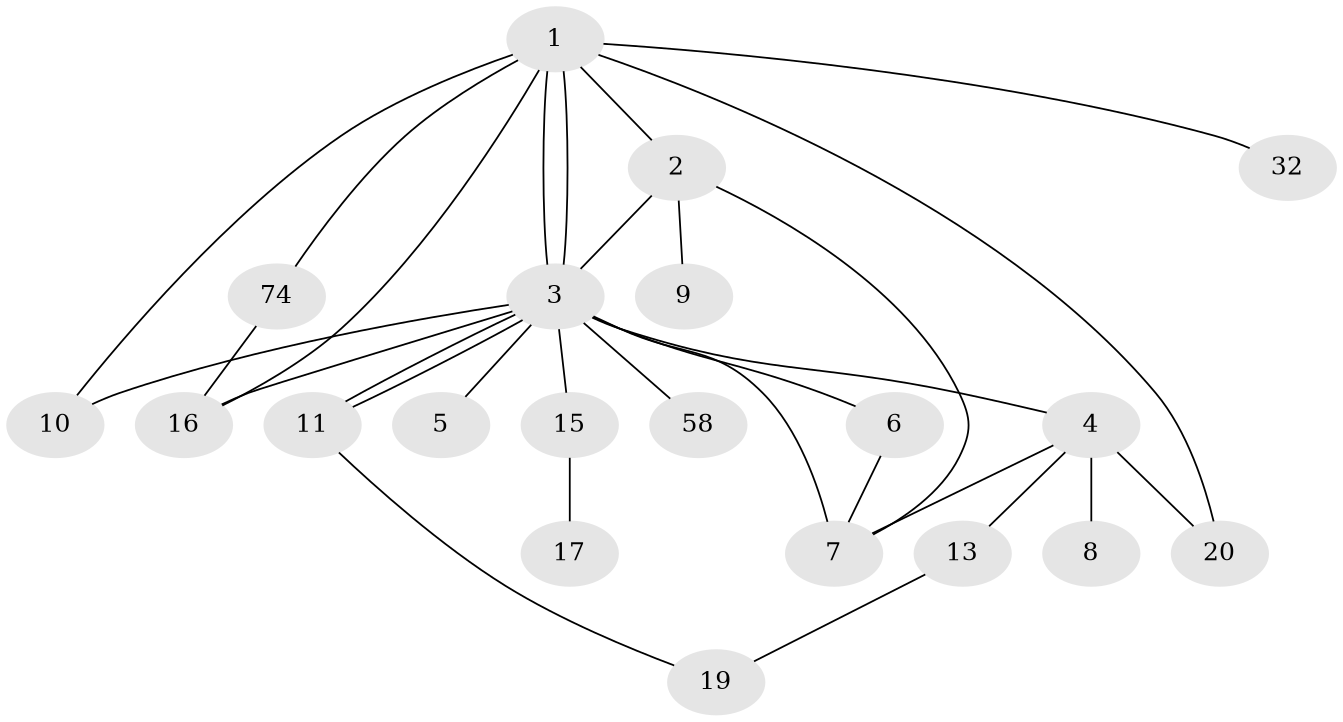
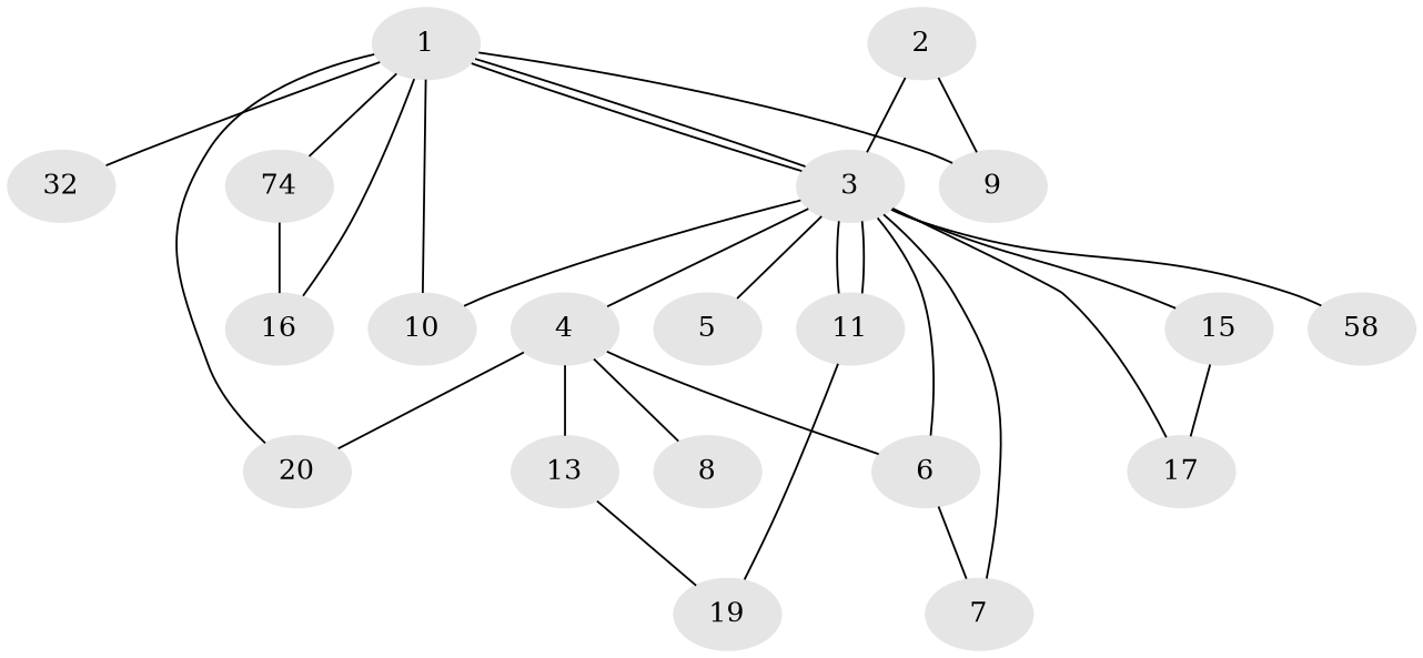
  graph {
    node [color=gray90 style=filled]
    1
    2
    3
    10
    n5 [label=32]
    n6 [label=74]
    16
    20
    7
    9
    4
    5
    6
    11
    15
    n16 [label=58]
    13
    19
    8
    17
-   1 -- 2
+   1 -- 9
    1 -- 3
    1 -- 3
    1 -- 10
    1 -- n5
    1 -- n6
    1 -- 16
    1 -- 20
    2 -- 3
-   2 -- 7
    2 -- 9
    3 -- 10
-   3 -- 16
+   3 -- 17
    3 -- 7
    3 -- 4
    3 -- 5
    3 -- 6
    3 -- 11
    3 -- 11
    3 -- 15
    3 -- n16
    n6 -- 16
    4 -- 20
-   4 -- 7
+   4 -- 6
    4 -- 13
    4 -- 8
    6 -- 7
    11 -- 19
    15 -- 17
    13 -- 19
  }
